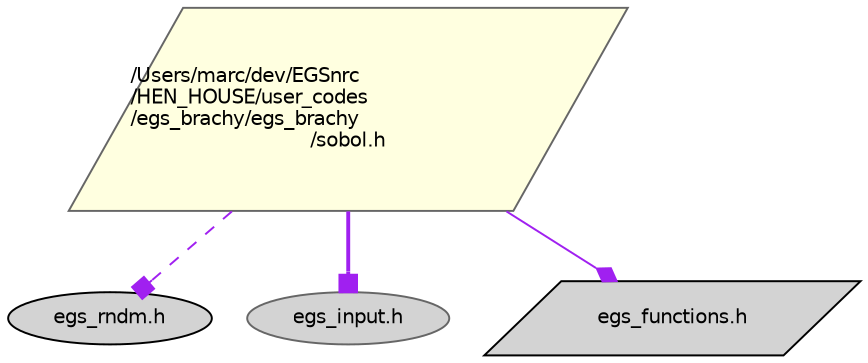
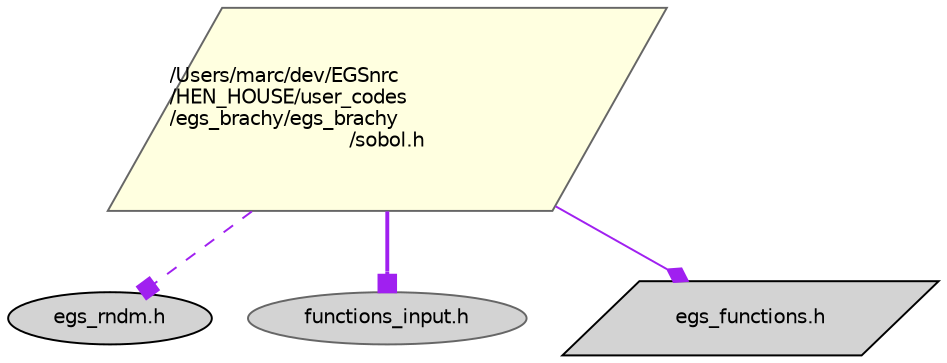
  digraph {
    node [color=gray40 fillcolor=lightgrey fontname=Helvetica fontsize=10 shape=parallelogram style=filled]
    edge [color=purple fontname=Helvetica fontsize=10 labelfontname=Helvetica labelfontsize=10 arrowhead=box]
    n1 [fillcolor=lightyellow fontcolor=black height=0.2 label="/Users/marc/dev/EGSnrc\l/HEN_HOUSE/user_codes\l/egs_brachy/egs_brachy\l/sobol.h" width=0.4]
    n2 [color=black height=0.2 label="egs_rndm.h" shape=ellipse width=0.4]
-   n3 [height=0.2 label="egs_input.h" shape=ellipse width=0.4]
+   n3 [height=0.2 label="functions_input.h" shape=ellipse width=0.4]
    n4 [color=black height=0.2 label="egs_functions.h" width=0.4]
    n1 -> n2 [style=dashed]
    n1 -> n3 [style=bold]
    n1 -> n4 [style=solid arrowhead=diamond]
  }
